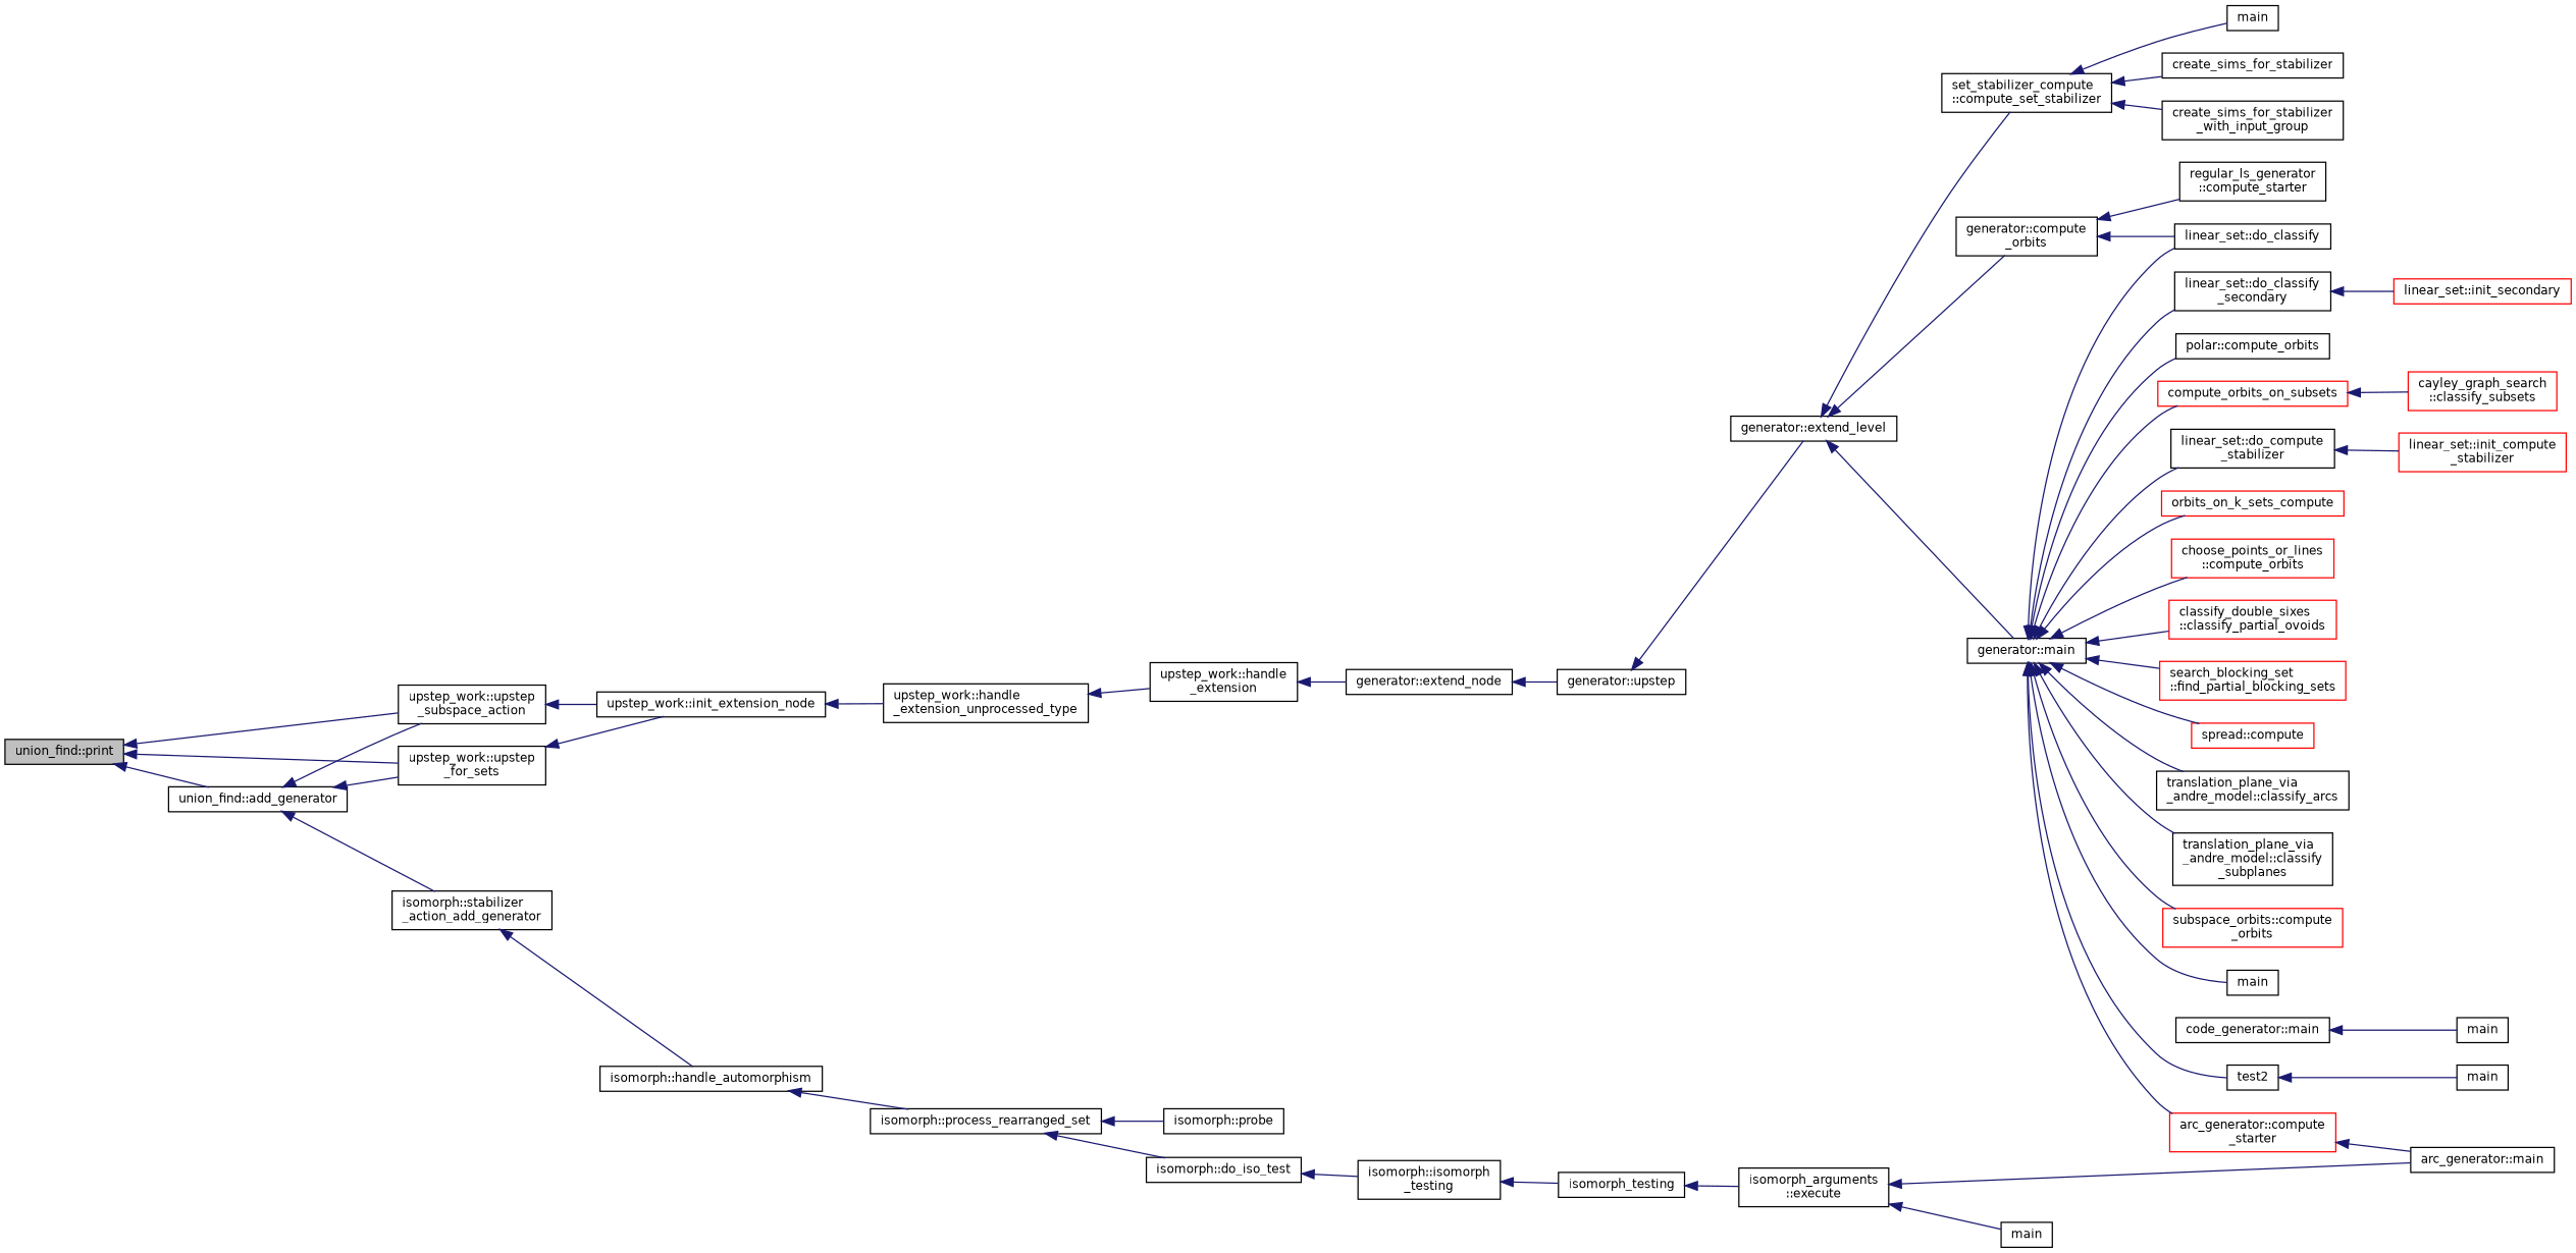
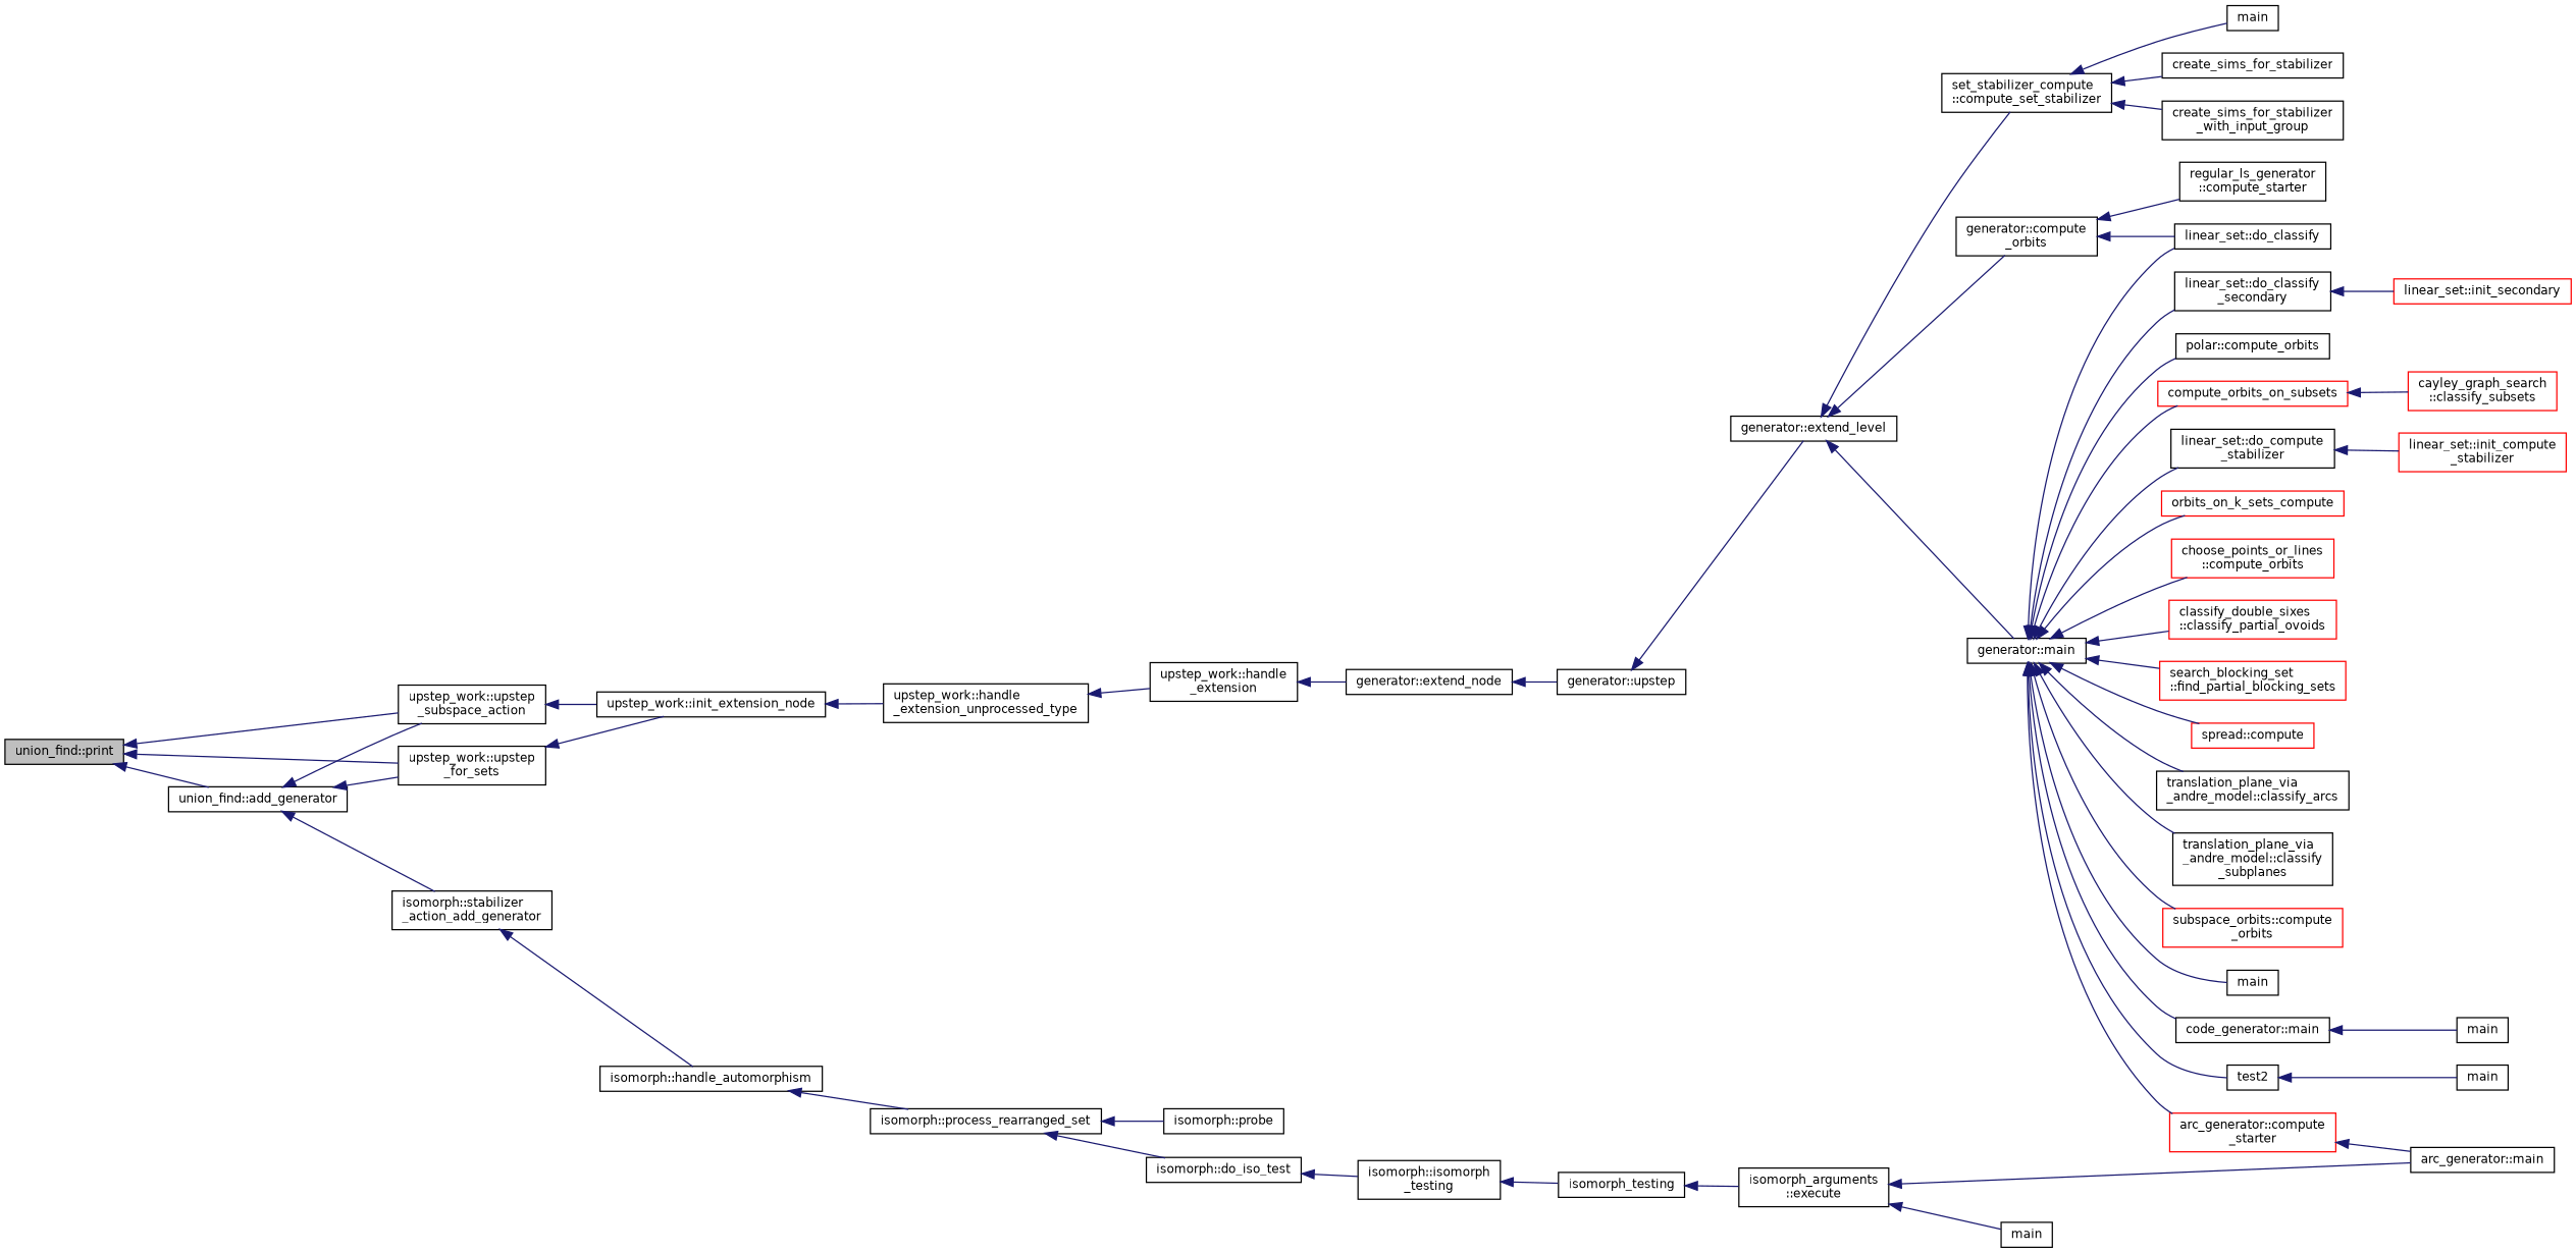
  digraph {
    rankdir=LR
    node [color=black fillcolor=white fontname=Helvetica fontsize=10 shape=record style=filled]
    edge [color=midnightblue dir=back fontname=Helvetica fontsize=10 labelfontname=Helvetica labelfontsize=10 style=solid]
    n1 [fillcolor=grey75 fontcolor=black height=0.2 label="union_find::print" width=0.4]
    n2 [height=0.2 label="union_find::add_generator" width=0.4]
    n3 [height=0.2 label="upstep_work::upstep\l_for_sets" width=0.4]
    n4 [height=0.2 label="upstep_work::upstep\l_subspace_action" width=0.4]
    n5 [height=0.2 label="isomorph::stabilizer\l_action_add_generator" width=0.4]
    n6 [height=0.2 label="upstep_work::init_extension_node" width=0.4]
    n7 [height=0.2 label="isomorph::handle_automorphism" width=0.4]
    n8 [height=0.2 label="upstep_work::handle\l_extension_unprocessed_type" width=0.4]
    n9 [height=0.2 label="upstep_work::handle\l_extension" width=0.4]
    n10 [height=0.2 label="generator::extend_node" width=0.4]
    n11 [height=0.2 label="generator::upstep" width=0.4]
    n12 [height=0.2 label="generator::extend_level" width=0.4]
    n13 [height=0.2 label="set_stabilizer_compute\l::compute_set_stabilizer" width=0.4]
    n14 [height=0.2 label="generator::compute\l_orbits" width=0.4]
    n15 [height=0.2 label="generator::main" width=0.4]
    n16 [height=0.2 label=main width=0.4]
    n17 [height=0.2 label=create_sims_for_stabilizer width=0.4]
    n18 [height=0.2 label="create_sims_for_stabilizer\l_with_input_group" width=0.4]
    n19 [height=0.2 label="regular_ls_generator\l::compute_starter" width=0.4]
    n20 [height=0.2 label="linear_set::do_classify" width=0.4]
    n21 [height=0.2 label="linear_set::do_compute\l_stabilizer" width=0.4]
    n22 [height=0.2 label=main width=0.4]
    n23 [height=0.2 label="code_generator::main" width=0.4]
    n24 [height=0.2 label=test2 width=0.4]
    n25 [height=0.2 label="polar::compute_orbits" width=0.4]
    n26 [height=0.2 label="linear_set::do_classify\l_secondary" width=0.4]
    n27 [color=red height=0.2 label=compute_orbits_on_subsets width=0.4]
    n28 [color=red height=0.2 label=orbits_on_k_sets_compute width=0.4]
    n29 [color=red height=0.2 label="arc_generator::compute\l_starter" width=0.4]
    n30 [color=red height=0.2 label="choose_points_or_lines\l::compute_orbits" width=0.4]
    n31 [color=red height=0.2 label="classify_double_sixes\l::classify_partial_ovoids" width=0.4]
    n32 [color=red height=0.2 label="search_blocking_set\l::find_partial_blocking_sets" width=0.4]
    n33 [color=red height=0.2 label="spread::compute" width=0.4]
    n34 [height=0.2 label="translation_plane_via\l_andre_model::classify_arcs" width=0.4]
    n35 [height=0.2 label="translation_plane_via\l_andre_model::classify\l_subplanes" width=0.4]
    n36 [color=red height=0.2 label="subspace_orbits::compute\l_orbits" width=0.4]
    n37 [color=red height=0.2 label="linear_set::init_compute\l_stabilizer" width=0.4]
    n38 [height=0.2 label=main width=0.4]
    n39 [height=0.2 label=main width=0.4]
    n40 [color=red height=0.2 label="linear_set::init_secondary" width=0.4]
    n41 [color=red height=0.2 label="cayley_graph_search\l::classify_subsets" width=0.4]
    n42 [height=0.2 label="arc_generator::main" width=0.4]
    n43 [height=0.2 label="isomorph::process_rearranged_set" width=0.4]
    n44 [height=0.2 label="isomorph::probe" width=0.4]
    n45 [height=0.2 label="isomorph::do_iso_test" width=0.4]
    n46 [height=0.2 label="isomorph::isomorph\l_testing" width=0.4]
    n47 [height=0.2 label=isomorph_testing width=0.4]
    n48 [height=0.2 label="isomorph_arguments\l::execute" width=0.4]
    n49 [height=0.2 label=main width=0.4]
    n1 -> n2
    n1 -> n3
    n1 -> n4
    n2 -> n3
    n2 -> n4
    n2 -> n5
    n3 -> n6
    n4 -> n6
    n5 -> n7
    n6 -> n8
    n7 -> n43
    n8 -> n9
    n9 -> n10
    n10 -> n11
    n11 -> n12
    n12 -> n13
    n12 -> n14
    n12 -> n15
    n13 -> n16
    n13 -> n17
    n13 -> n18
    n14 -> n19
    n14 -> n20
    n15 -> n20
    n15 -> n21
    n15 -> n22
+   n15 -> n23
    n15 -> n24
    n15 -> n25
    n15 -> n26
    n15 -> n27
    n15 -> n28
    n15 -> n29
    n15 -> n30
    n15 -> n31
    n15 -> n32
    n15 -> n33
    n15 -> n34
    n15 -> n35
    n15 -> n36
    n21 -> n37
    n23 -> n38
    n24 -> n39
    n26 -> n40
    n27 -> n41
    n29 -> n42
    n43 -> n44
    n43 -> n45
    n45 -> n46
    n46 -> n47
    n47 -> n48
    n48 -> n42
    n48 -> n49
  }
